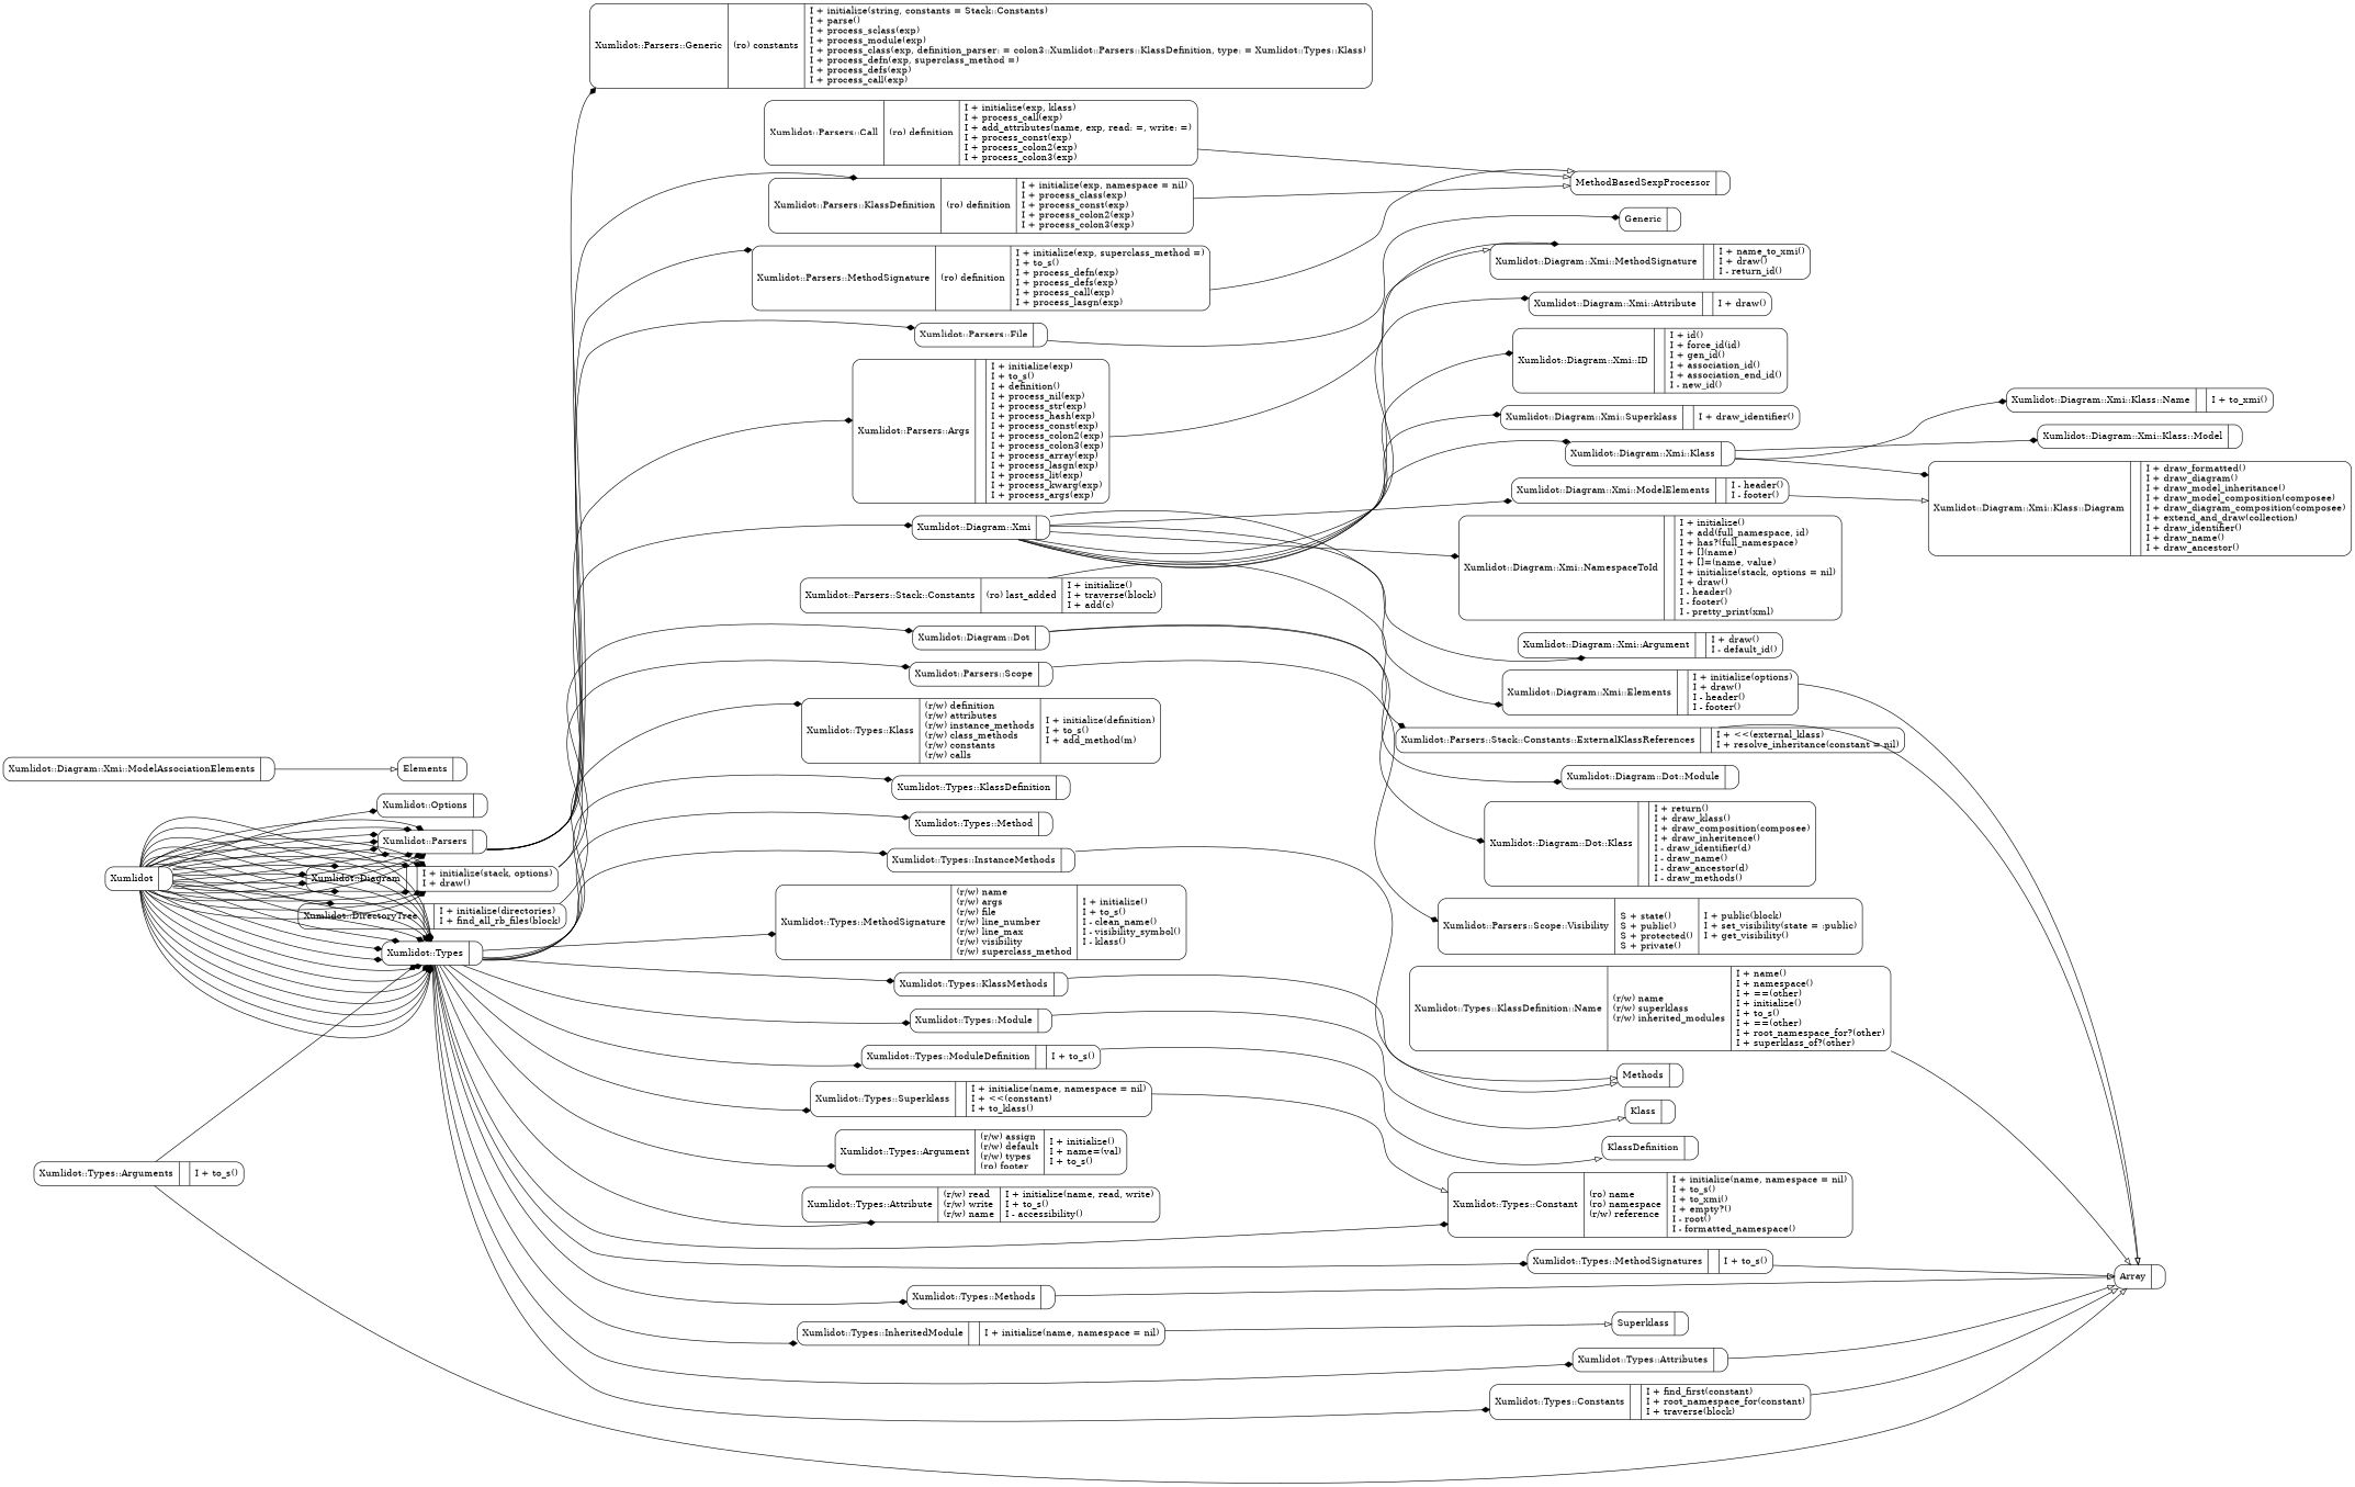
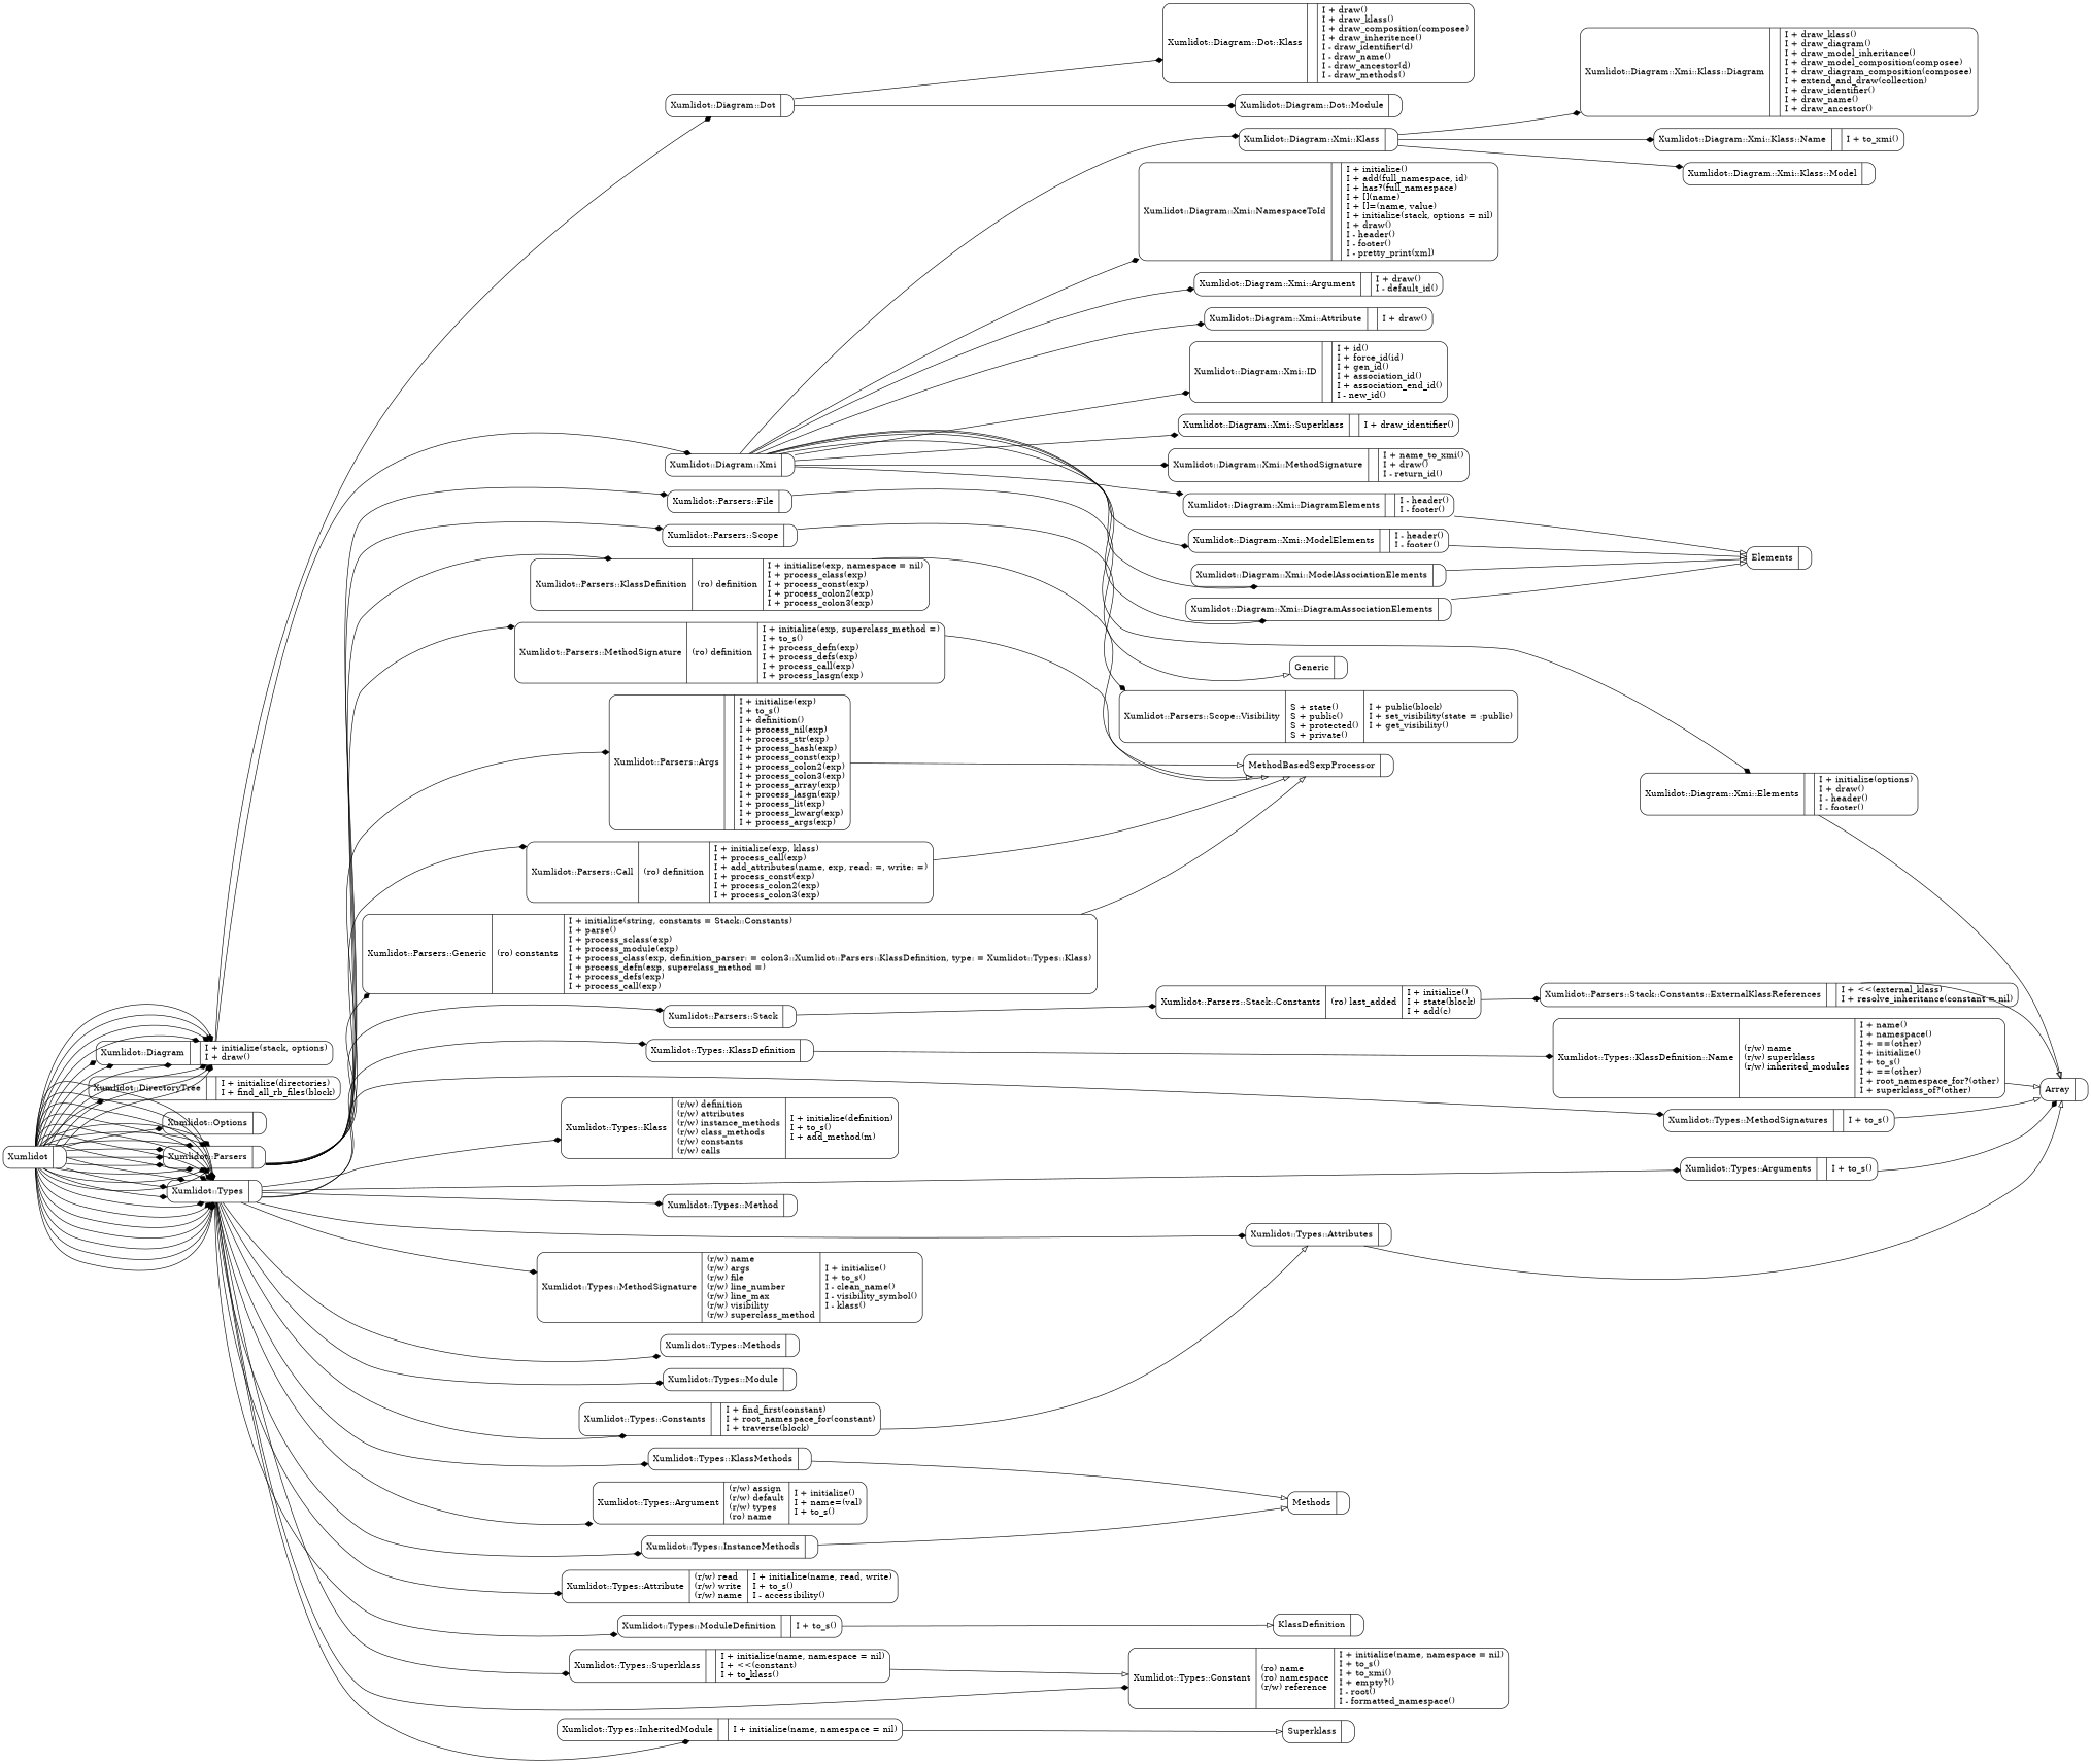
  digraph {
    bgcolor=white
    rankdir=LR
    splines=true
    node [shape=Mrecord]
    edge [arrowhead=diamond arrowtail=diamond]
    n1 [label="{Xumlidot|}"]
    n2 [label="{Xumlidot::Diagram|\l|I + initialize(stack, options)\lI + draw()\l}"]
    n3 [label="{Xumlidot::DirectoryTree|\l|I + initialize(directories)\lI + find_all_rb_files(block)\l}"]
    n4 [label="{Xumlidot::Options|}"]
    n5 [label="{Xumlidot::Parsers|}"]
    n6 [label="{Xumlidot::Types|}"]
    n7 [label="{Xumlidot::Diagram::Dot|}"]
    n8 [label="{Xumlidot::Diagram::Xmi|}"]
    n9 [label="{Xumlidot::Parsers::Args|\l|I + initialize(exp)\lI + to_s()\lI + definition()\lI + process_nil(exp)\lI + process_str(exp)\lI + process_hash(exp)\lI + process_const(exp)\lI + process_colon2(exp)\lI + process_colon3(exp)\lI + process_array(exp)\lI + process_lasgn(exp)\lI + process_lit(exp)\lI + process_kwarg(exp)\lI + process_args(exp)\l}"]
    n10 [label="{Xumlidot::Parsers::Call|(ro) definition\l|I + initialize(exp, klass)\lI + process_call(exp)\lI + add_attributes(name, exp, read: =, write: =)\lI + process_const(exp)\lI + process_colon2(exp)\lI + process_colon3(exp)\l}"]
    n11 [label="{Xumlidot::Parsers::File|}"]
    n12 [label="{Xumlidot::Parsers::Generic|(ro) constants\l|I + initialize(string, constants = Stack::Constants)\lI + parse()\lI + process_sclass(exp)\lI + process_module(exp)\lI + process_class(exp, definition_parser: = colon3::Xumlidot::Parsers::KlassDefinition, type: = Xumlidot::Types::Klass)\lI + process_defn(exp, superclass_method =)\lI + process_defs(exp)\lI + process_call(exp)\l}"]
    n13 [label="{Xumlidot::Parsers::KlassDefinition|(ro) definition\l|I + initialize(exp, namespace = nil)\lI + process_class(exp)\lI + process_const(exp)\lI + process_colon2(exp)\lI + process_colon3(exp)\l}"]
    n14 [label="{Xumlidot::Parsers::MethodSignature|(ro) definition\l|I + initialize(exp, superclass_method =)\lI + to_s()\lI + process_defn(exp)\lI + process_defs(exp)\lI + process_call(exp)\lI + process_lasgn(exp)\l}"]
    n15 [label="{Xumlidot::Parsers::Scope|}"]
-   n17 [label="{Xumlidot::Types::Argument|(r/w) assign\l(r/w) default\l(r/w) types\l(ro) footer\l|I + initialize()\lI + name=(val)\lI + to_s()\l}"]
+   n16 [label="{Xumlidot::Parsers::Stack|}"]
+   n17 [label="{Xumlidot::Types::Argument|(r/w) assign\l(r/w) default\l(r/w) types\l(ro) name\l|I + initialize()\lI + name=(val)\lI + to_s()\l}"]
    n18 [label="{Xumlidot::Types::Arguments|\l|I + to_s()\l}"]
    n19 [label="{Xumlidot::Types::Attribute|(r/w) read\l(r/w) write\l(r/w) name\l|I + initialize(name, read, write)\lI + to_s()\lI - accessibility()\l}"]
    n20 [label="{Xumlidot::Types::Attributes|}"]
    n21 [label="{Xumlidot::Types::Constant|(ro) name\l(ro) namespace\l(r/w) reference\l|I + initialize(name, namespace = nil)\lI + to_s()\lI + to_xmi()\lI + empty?()\lI - root()\lI - formatted_namespace()\l}"]
    n22 [label="{Xumlidot::Types::Constants|\l|I + find_first(constant)\lI + root_namespace_for(constant)\lI + traverse(block)\l}"]
    n23 [label="{Xumlidot::Types::InheritedModule|\l|I + initialize(name, namespace = nil)\l}"]
    n24 [label="{Xumlidot::Types::InstanceMethods|}"]
    n25 [label="{Xumlidot::Types::Klass|(r/w) definition\l(r/w) attributes\l(r/w) instance_methods\l(r/w) class_methods\l(r/w) constants\l(r/w) calls\l|I + initialize(definition)\lI + to_s()\lI + add_method(m)\l}"]
    n26 [label="{Xumlidot::Types::KlassDefinition|}"]
    n27 [label="{Xumlidot::Types::KlassMethods|}"]
    n28 [label="{Xumlidot::Types::Method|}"]
    n29 [label="{Xumlidot::Types::MethodSignatures|\l|I + to_s()\l}"]
    n30 [label="{Xumlidot::Types::MethodSignature|(r/w) name\l(r/w) args\l(r/w) file\l(r/w) line_number\l(r/w) line_max\l(r/w) visibility\l(r/w) superclass_method\l|I + initialize()\lI + to_s()\lI - clean_name()\lI - visibility_symbol()\lI - klass()\l}"]
    n31 [label="{Xumlidot::Types::Methods|}"]
    n32 [label="{Xumlidot::Types::Module|}"]
    n33 [label="{Xumlidot::Types::ModuleDefinition|\l|I + to_s()\l}"]
    n34 [label="{Xumlidot::Types::Superklass|\l|I + initialize(name, namespace = nil)\lI + &lt;&lt;(constant)\lI + to_klass()\l}"]
-   n35 [label="{Xumlidot::Diagram::Dot::Klass|\l|I + return()\lI + draw_klass()\lI + draw_composition(composee)\lI + draw_inheritence()\lI - draw_identifier(d)\lI - draw_name()\lI - draw_ancestor(d)\lI - draw_methods()\l}"]
+   n35 [label="{Xumlidot::Diagram::Dot::Klass|\l|I + draw()\lI + draw_klass()\lI + draw_composition(composee)\lI + draw_inheritence()\lI - draw_identifier(d)\lI - draw_name()\lI - draw_ancestor(d)\lI - draw_methods()\l}"]
    n36 [label="{Xumlidot::Diagram::Dot::Module|}"]
    n37 [label="{Xumlidot::Diagram::Xmi::Argument|\l|I + draw()\lI - default_id()\l}"]
    n38 [label="{Xumlidot::Diagram::Xmi::Attribute|\l|I + draw()\l}"]
    n39 [label="{Xumlidot::Diagram::Xmi::ID|\l|I + id()\lI + force_id(id)\lI + gen_id()\lI + association_id()\lI + association_end_id()\lI - new_id()\l}"]
    n40 [label="{Xumlidot::Diagram::Xmi::Superklass|\l|I + draw_identifier()\l}"]
    n41 [label="{Xumlidot::Diagram::Xmi::Klass|}"]
    n42 [label="{Xumlidot::Diagram::Xmi::MethodSignature|\l|I + name_to_xmi()\lI + draw()\lI - return_id()\l}"]
    n43 [label="{Xumlidot::Diagram::Xmi::Elements|\l|I + initialize(options)\lI + draw()\lI - header()\lI - footer()\l}"]
    n44 [label="{Xumlidot::Diagram::Xmi::ModelAssociationElements|}"]
+   n45 [label="{Xumlidot::Diagram::Xmi::DiagramAssociationElements|}"]
    n46 [label="{Xumlidot::Diagram::Xmi::ModelElements|\l|I - header()\lI - footer()\l}"]
+   n47 [label="{Xumlidot::Diagram::Xmi::DiagramElements|\l|I - header()\lI - footer()\l}"]
    n48 [label="{Xumlidot::Diagram::Xmi::NamespaceToId|\l|I + initialize()\lI + add(full_namespace, id)\lI + has?(full_namespace)\lI + [](name)\lI + []=(name, value)\lI + initialize(stack, options = nil)\lI + draw()\lI - header()\lI - footer()\lI - pretty_print(xml)\l}"]
    n49 [label="{Xumlidot::Diagram::Xmi::Klass::Name|\l|I + to_xmi()\l}"]
    n50 [label="{Xumlidot::Diagram::Xmi::Klass::Model|}"]
-   n51 [label="{Xumlidot::Diagram::Xmi::Klass::Diagram|\l|I + draw_formatted()\lI + draw_diagram()\lI + draw_model_inheritance()\lI + draw_model_composition(composee)\lI + draw_diagram_composition(composee)\lI + extend_and_draw(collection)\lI + draw_identifier()\lI + draw_name()\lI + draw_ancestor()\l}"]
+   n51 [label="{Xumlidot::Diagram::Xmi::Klass::Diagram|\l|I + draw_klass()\lI + draw_diagram()\lI + draw_model_inheritance()\lI + draw_model_composition(composee)\lI + draw_diagram_composition(composee)\lI + extend_and_draw(collection)\lI + draw_identifier()\lI + draw_name()\lI + draw_ancestor()\l}"]
    n52 [label="{Array|}"]
    n53 [label="{Elements|}"]
    n54 [label="{MethodBasedSexpProcessor|}"]
    n55 [label="{Generic|}"]
    n56 [label="{Xumlidot::Parsers::Scope::Visibility|\lS + state()\lS + public()\lS + protected()\lS + private()\l|I + public(block)\lI + set_visibility(state = :public)\lI + get_visibility()\l}"]
-   n57 [label="{Xumlidot::Parsers::Stack::Constants|(ro) last_added\l|I + initialize()\lI + traverse(block)\lI + add(c)\l}"]
+   n57 [label="{Xumlidot::Parsers::Stack::Constants|(ro) last_added\l|I + initialize()\lI + state(block)\lI + add(c)\l}"]
    n58 [label="{Xumlidot::Parsers::Stack::Constants::ExternalKlassReferences|\l|I + &lt;&lt;(external_klass)\lI + resolve_inheritance(constant = nil)\l}"]
    n59 [label="{Superklass|}"]
    n60 [label="{Methods|}"]
    n61 [label="{Xumlidot::Types::KlassDefinition::Name|(r/w) name\l(r/w) superklass\l(r/w) inherited_modules\l|I + name()\lI + namespace()\lI + ==(other)\lI + initialize()\lI + to_s()\lI + ==(other)\lI + root_namespace_for?(other)\lI + superklass_of?(other)\l}"]
-   n62 [label="{Klass|}"]
    n63 [label="{KlassDefinition|}"]
    n1 -> n2
    n1 -> n2
    n1 -> n2
    n1 -> n2
    n1 -> n2
    n1 -> n2
    n1 -> n2
    n1 -> n2
    n1 -> n2
    n1 -> n2
    n1 -> n3
    n1 -> n4
    n1 -> n5
    n1 -> n5
    n1 -> n5
    n1 -> n5
    n1 -> n5
    n1 -> n5
    n1 -> n5
    n1 -> n5
    n1 -> n5
    n1 -> n6
    n1 -> n6
    n1 -> n6
    n1 -> n6
    n1 -> n6
    n1 -> n6
    n1 -> n6
    n1 -> n6
    n1 -> n6
    n1 -> n6
    n1 -> n6
    n1 -> n6
    n1 -> n6
    n1 -> n6
    n1 -> n6
    n1 -> n6
    n1 -> n6
    n2 -> n7
    n2 -> n8
    n5 -> n9
+   n5 -> n10
    n5 -> n11
    n5 -> n12
    n5 -> n13
    n5 -> n14
-   n3 -> n15
+   n5 -> n15
+   n5 -> n16
    n6 -> n17
-   n18 -> n6
+   n6 -> n18
    n6 -> n19
    n6 -> n20
    n6 -> n21
    n6 -> n22
    n6 -> n23
    n6 -> n24
    n6 -> n25
    n6 -> n26
    n6 -> n27
    n6 -> n28
    n6 -> n29
    n6 -> n30
    n6 -> n31
    n6 -> n32
    n6 -> n33
    n6 -> n34
    n7 -> n35
    n7 -> n36
    n8 -> n37
    n8 -> n38
    n8 -> n39
    n8 -> n40
    n8 -> n41
    n8 -> n42
    n8 -> n43
+   n8 -> n44
+   n8 -> n45
    n8 -> n46
+   n8 -> n47
    n8 -> n48
-   n9 -> n42 [arrowhead=empty arrowtail=onormal]
+   n9 -> n54 [arrowhead=empty arrowtail=onormal]
    n10 -> n54 [arrowhead=empty arrowtail=onormal]
-   n11 -> n55 [arrowtail=onormal]
+   n11 -> n55 [arrowhead=empty arrowtail=onormal]
+   n12 -> n54 [arrowhead=empty arrowtail=onormal]
    n13 -> n54 [arrowhead=empty arrowtail=onormal]
    n14 -> n54 [arrowhead=empty arrowtail=onormal]
    n15 -> n56
-   n18 -> n52 [arrowhead=empty arrowtail=onormal]
+   n16 -> n57
+   n18 -> n52 [arrowtail=onormal]
    n20 -> n52 [arrowhead=empty arrowtail=onormal]
-   n22 -> n52 [arrowhead=empty arrowtail=onormal]
+   n22 -> n20 [arrowhead=empty arrowtail=onormal]
    n23 -> n59 [arrowhead=empty arrowtail=onormal]
    n24 -> n60 [arrowhead=empty arrowtail=onormal]
+   n26 -> n61
    n27 -> n60 [arrowhead=empty arrowtail=onormal]
    n29 -> n52 [arrowhead=empty arrowtail=onormal]
-   n31 -> n52 [arrowhead=empty arrowtail=onormal]
-   n32 -> n62 [arrowhead=empty arrowtail=onormal]
    n33 -> n63 [arrowhead=empty arrowtail=onormal]
    n34 -> n21 [arrowhead=empty arrowtail=onormal]
    n41 -> n49
    n41 -> n50
    n41 -> n51
    n43 -> n52 [arrowhead=empty arrowtail=onormal]
    n44 -> n53 [arrowhead=empty arrowtail=onormal]
-   n46 -> n51 [arrowhead=empty arrowtail=onormal]
+   n45 -> n53 [arrowhead=empty arrowtail=onormal]
+   n46 -> n53 [arrowhead=empty arrowtail=onormal]
+   n47 -> n53 [arrowhead=empty arrowtail=onormal]
    n57 -> n58
    n58 -> n52 [arrowhead=empty arrowtail=onormal]
    n61 -> n52 [arrowhead=empty arrowtail=onormal]
  }
